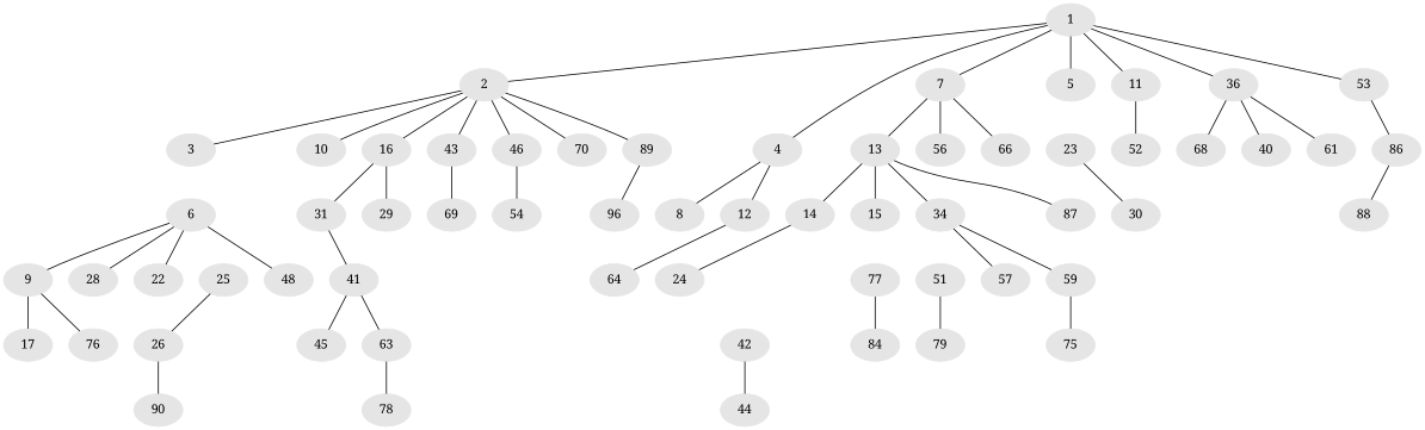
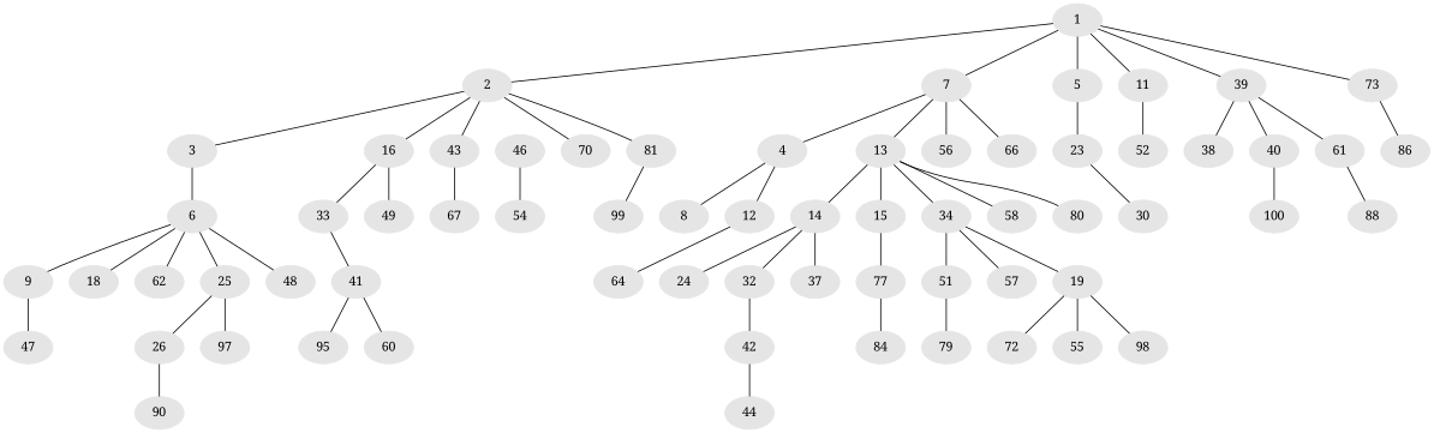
  graph {
    fontname="Noto Serif"
    node [color=gray90 fontname="Noto Serif" style=filled]
    edge [fontname="Noto Serif"]
    1 [super="+20"]
    2 [super="+33"]
    4 [super="+24"]
    5
    7 [super="+82"]
    11
-   36 [super="+71"]
-   73 [label=53]
+   36 [super="+71" label=39]
+   73
    3
-   10 [super="+19"]
    16 [super="+27"]
    43 [super="+68"]
    46 [super="+53"]
    n14 [label=70]
-   89 [super="+99"]
+   89 [super="+99" label=81]
    8
    12 [super="+21"]
    23 [super="+95"]
    13 [super="+35"]
    56
    66
    52
-   38 [label=68]
+   38
    40 [super="+93"]
    61 [super="+62"]
    86 [super="+92"]
    6 [super="+17"]
-   31 [super="+70"]
-   49 [label=29]
-   69 [super="+91"]
+   31 [super="+70" label=33]
+   49
+   69 [super="+91" label=67]
    54
-   96
+   96 [label=99]
    9 [super="+39"]
-   18 [super="+81" label=28]
-   22
+   18 [super="+81"]
+   22 [label=62]
    25 [super="+63"]
    48
    64
    30 [super="+85"]
-   47 [label=17]
-   76
+   47
    26 [super="+29"]
+   97
    14
    15 [super="+83"]
    34 [super="+50"]
-   87
+   58
+   87 [label=80]
    n49 [label=24]
+   32 [super="+55"]
+   37
    77
    51
    57
-   59 [super="+65"]
+   59 [super="+65" label=19]
    42 [super="+67"]
    84
    41 [super="+90"]
    n59 [label=90]
-   45 [super="+74"]
-   60 [label=63]
+   45 [super="+74" label=95]
+   60
    44
    79
-   75
+   72
+   75 [label=55]
+   98
+   100
    88
-   78
    1 -- 2
-   1 -- 4
+   7 -- 4
    1 -- 5
    1 -- 7
    1 -- 11
    1 -- 36
    1 -- 73
    2 -- 3
-   2 -- 10
    2 -- 16
    2 -- 43
-   2 -- 46
    2 -- n14
    2 -- 89
    4 -- 8
    4 -- 12
+   5 -- 23
    7 -- 13
    7 -- 56
    7 -- 66
    11 -- 52
    36 -- 38
    36 -- 40
    36 -- 61
    73 -- 86
+   3 -- 6
    16 -- 31
    16 -- 49
    43 -- 69
    46 -- 54
    89 -- 96
    12 -- 64
    23 -- 30
    13 -- 14
    13 -- 15
    13 -- 34
+   13 -- 58
    13 -- 87
-   86 -- 88
+   40 -- 100
+   61 -- 88
    6 -- 9
    6 -- 18
    6 -- 22
+   6 -- 25
    6 -- 48
    31 -- 41
    9 -- 47
-   9 -- 76
    25 -- 26
+   25 -- 97
    26 -- n59
    14 -- n49
+   14 -- 32
+   14 -- 37
+   15 -- 77
+   34 -- 51
    34 -- 57
    34 -- 59
+   32 -- 42
    77 -- 84
    51 -- 79
+   59 -- 72
    59 -- 75
+   59 -- 98
    42 -- 44
    41 -- 45
    41 -- 60
-   60 -- 78
  }
